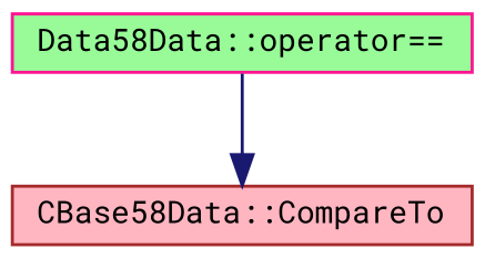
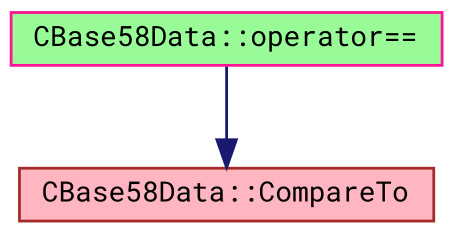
  digraph {
    rankdir=TB
    fontname="Roboto Mono"
    node [fontname="Roboto Mono" fontsize=10 shape=record style=filled]
-   n1 [color=deeppink fillcolor=palegreen fontcolor=black height=0.2 label="Data58Data::operator==" width=0.4]
+   n1 [color=deeppink fillcolor=palegreen fontcolor=black height=0.2 label="CBase58Data::operator==" width=0.4]
    n2 [color=brown fillcolor=lightpink height=0.2 label="CBase58Data::CompareTo" width=0.4]
    n1 -> n2 [color=midnightblue fontname="Roboto Mono" fontsize=10 labelfontname=Helvetica labelfontsize=10 style=solid]
  }
